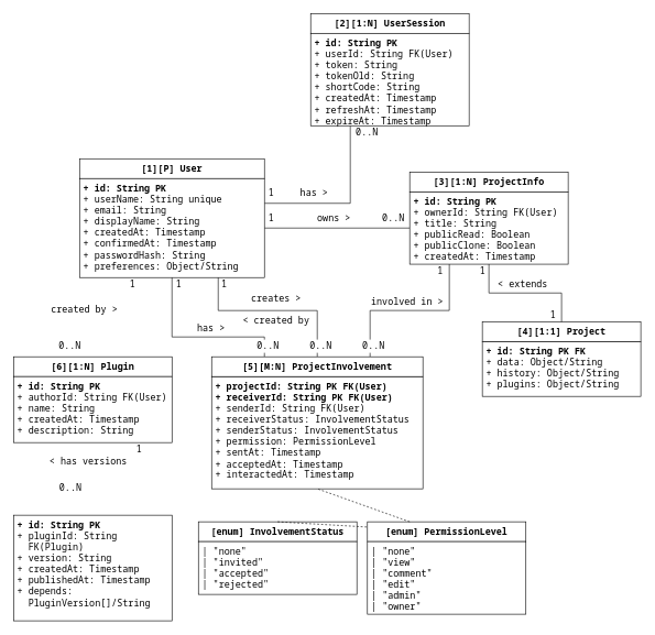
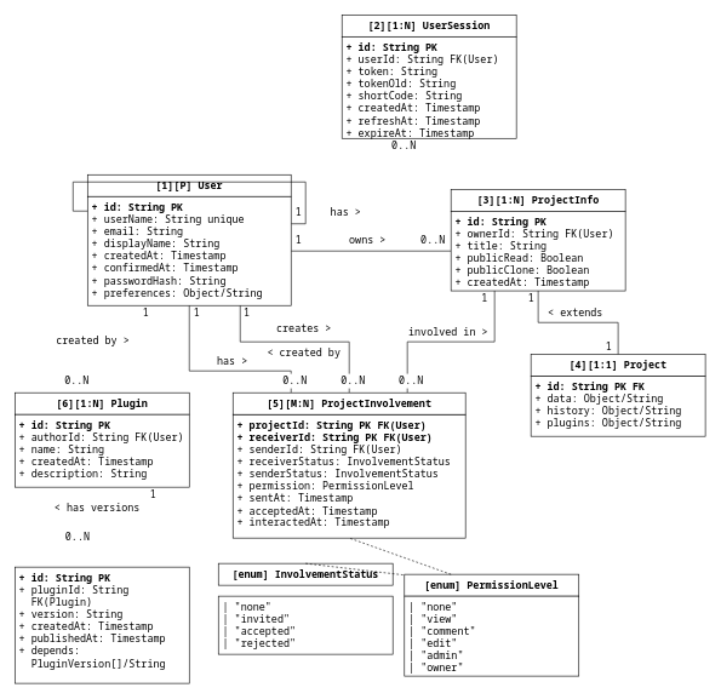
  <mxCell id="0" />
  <mxCell id="1" parent="0" />
  <mxCell id="2" value="[1][P] User" style="rounded=0;whiteSpace=wrap;html=1;fontFamily=Noto Sans Mono;fontSize=14;fontStyle=1" parent="1" vertex="1"><mxGeometry x="120" y="240" width="280" height="30" as="geometry" /></mxCell>
  <mxCell id="3" value="[3][1:N] ProjectInfo" style="rounded=0;whiteSpace=wrap;html=1;fontFamily=Noto Sans Mono;fontSize=14;fontStyle=1" parent="1" vertex="1"><mxGeometry x="620" y="260.25" width="240" height="30" as="geometry" /></mxCell>
  <mxCell id="4" style="edgeStyle=orthogonalEdgeStyle;rounded=0;orthogonalLoop=1;jettySize=auto;html=1;exitX=1;exitY=0.5;exitDx=0;exitDy=0;entryX=0;entryY=0.5;entryDx=0;entryDy=0;fontFamily=Noto Sans Mono;fontSize=14;endArrow=none;endFill=0;" parent="1" source="6" target="7" edge="1"><mxGeometry relative="1" as="geometry" /></mxCell>
- <mxCell id="5" style="edgeStyle=orthogonalEdgeStyle;rounded=0;orthogonalLoop=1;jettySize=auto;html=1;exitX=1;exitY=0.25;exitDx=0;exitDy=0;endArrow=none;endFill=0;entryX=0.25;entryY=1;entryDx=0;entryDy=0;" parent="1" source="6" target="30" edge="1"><mxGeometry relative="1" as="geometry"><mxPoint x="510" y="210" as="targetPoint" /></mxGeometry></mxCell>
+ <mxCell id="5" style="edgeStyle=orthogonalEdgeStyle;rounded=0;orthogonalLoop=1;jettySize=auto;html=1;exitX=1;exitY=0.25;exitDx=0;exitDy=0;endArrow=none;endFill=0;" parent="1" source="6" target="2" edge="1"><mxGeometry relative="1" as="geometry"><mxPoint x="510" y="210" as="targetPoint" /></mxGeometry></mxCell>
  <mxCell id="6" value="&lt;div&gt;&lt;b&gt;+ id: String PK&lt;/b&gt;&lt;/div&gt;&lt;div&gt;+ userName: String unique&amp;nbsp;&lt;/div&gt;&lt;div&gt;+ email: String&lt;/div&gt;&lt;div&gt;+ displayName: String&lt;/div&gt;&lt;div&gt;+ createdAt: Timestamp&lt;/div&gt;&lt;div&gt;+ confirmedAt: Timestamp&lt;/div&gt;&lt;div&gt;+ passwordHash: String&lt;/div&gt;&lt;div&gt;+ preferences: Object/String&lt;/div&gt;" style="rounded=0;whiteSpace=wrap;html=1;fontFamily=Noto Sans Mono;fontSize=14;align=left;verticalAlign=top;spacingLeft=4;" parent="1" vertex="1"><mxGeometry x="120" y="270" width="280" height="150" as="geometry" /></mxCell>
  <mxCell id="7" value="&lt;div&gt;&lt;b&gt;+ id: String PK&lt;/b&gt;&lt;/div&gt;&lt;div&gt;+ ownerId: String FK(User)&lt;/div&gt;&lt;div&gt;+ title: String&lt;/div&gt;&lt;div&gt;+ publicRead: Boolean&lt;/div&gt;&lt;div&gt;+ publicClone: Boolean&lt;/div&gt;&lt;div&gt;+ createdAt: Timestamp&lt;/div&gt;" style="rounded=0;whiteSpace=wrap;html=1;fontFamily=Noto Sans Mono;fontSize=14;align=left;verticalAlign=top;spacingLeft=4;" parent="1" vertex="1"><mxGeometry x="620" y="290.25" width="240" height="109.5" as="geometry" /></mxCell>
  <mxCell id="8" value="&lt;div&gt;&lt;b&gt;+ projectId: String PK FK(User)&lt;/b&gt;&lt;/div&gt;&lt;div&gt;&lt;b&gt;+ receiverId: String PK FK(User)&lt;/b&gt;&lt;/div&gt;&lt;div&gt;+ senderId: String FK(User)&lt;/div&gt;&lt;div&gt;+ receiverStatus: InvolvementStatus&lt;/div&gt;&lt;div&gt;+ senderStatus: InvolvementStatus&lt;/div&gt;&lt;div&gt;+ permission: PermissionLevel&lt;/div&gt;&lt;div&gt;+ sentAt: Timestamp&lt;/div&gt;&lt;div&gt;+ acceptedAt: Timestamp&lt;/div&gt;&lt;div&gt;+ interactedAt: Timestamp&lt;/div&gt;" style="rounded=0;whiteSpace=wrap;html=1;fontFamily=Noto Sans Mono;fontSize=14;align=left;verticalAlign=top;spacingLeft=4;" parent="1" vertex="1"><mxGeometry x="320" y="570" width="320" height="170" as="geometry" /></mxCell>
  <mxCell id="9" style="edgeStyle=orthogonalEdgeStyle;rounded=0;orthogonalLoop=1;jettySize=auto;html=1;exitX=0.75;exitY=0;exitDx=0;exitDy=0;entryX=0.25;entryY=1;entryDx=0;entryDy=0;fontFamily=Noto Sans Mono;fontSize=14;endArrow=none;endFill=0;" parent="1" source="12" target="7" edge="1"><mxGeometry relative="1" as="geometry" /></mxCell>
  <mxCell id="10" style="edgeStyle=orthogonalEdgeStyle;rounded=0;orthogonalLoop=1;jettySize=auto;html=1;exitX=0.25;exitY=0;exitDx=0;exitDy=0;entryX=0.5;entryY=1;entryDx=0;entryDy=0;fontFamily=Noto Sans Mono;fontSize=14;endArrow=none;endFill=0;" parent="1" source="12" target="6" edge="1"><mxGeometry relative="1" as="geometry"><Array as="points"><mxPoint x="400" y="510" /><mxPoint x="260" y="510" /></Array></mxGeometry></mxCell>
  <mxCell id="11" style="edgeStyle=orthogonalEdgeStyle;rounded=0;orthogonalLoop=1;jettySize=auto;html=1;exitX=0.5;exitY=0;exitDx=0;exitDy=0;entryX=0.75;entryY=1;entryDx=0;entryDy=0;fontFamily=Noto Sans Mono;fontSize=14;endArrow=none;endFill=0;" parent="1" source="12" target="6" edge="1"><mxGeometry relative="1" as="geometry"><Array as="points"><mxPoint x="480" y="470" /><mxPoint x="330" y="470" /></Array></mxGeometry></mxCell>
  <mxCell id="12" value="[5][M:N] ProjectInvolvement" style="rounded=0;whiteSpace=wrap;html=1;fontFamily=Noto Sans Mono;fontSize=14;fontStyle=1" parent="1" vertex="1"><mxGeometry x="320" y="540" width="320" height="30" as="geometry" /></mxCell>
  <mxCell id="13" value="creates &amp;gt;&lt;br&gt;&lt;br&gt;&amp;lt; created by" style="text;html=1;strokeColor=none;fillColor=none;align=center;verticalAlign=middle;whiteSpace=wrap;rounded=0;fontFamily=Noto Sans Mono;fontSize=14;" parent="1" vertex="1"><mxGeometry x="360" y="459" width="116" height="20" as="geometry" /></mxCell>
  <mxCell id="14" value="0..N" style="text;html=1;align=center;verticalAlign=middle;resizable=0;points=[];autosize=1;strokeColor=none;fillColor=default;fontSize=14;fontFamily=Noto Sans Mono;" parent="1" vertex="1"><mxGeometry x="460" y="514" width="50" height="20" as="geometry" /></mxCell>
  <mxCell id="15" value="1" style="text;html=1;align=center;verticalAlign=middle;resizable=0;points=[];autosize=1;strokeColor=none;fillColor=none;fontSize=14;fontFamily=Noto Sans Mono;" parent="1" vertex="1"><mxGeometry x="329" y="420" width="20" height="20" as="geometry" /></mxCell>
  <mxCell id="16" value="owns &amp;gt;" style="text;html=1;align=center;verticalAlign=middle;resizable=0;points=[];autosize=1;strokeColor=none;fillColor=none;fontSize=14;fontFamily=Noto Sans Mono;" parent="1" vertex="1"><mxGeometry x="470" y="320" width="70" height="20" as="geometry" /></mxCell>
  <mxCell id="17" value="0..N" style="text;html=1;align=center;verticalAlign=middle;resizable=0;points=[];autosize=1;strokeColor=none;fillColor=none;fontSize=14;fontFamily=Noto Sans Mono;" parent="1" vertex="1"><mxGeometry x="570" y="320" width="50" height="20" as="geometry" /></mxCell>
  <mxCell id="18" value="1" style="text;html=1;align=center;verticalAlign=middle;resizable=0;points=[];autosize=1;strokeColor=none;fillColor=none;fontSize=14;fontFamily=Noto Sans Mono;" parent="1" vertex="1"><mxGeometry x="400" y="320" width="20" height="20" as="geometry" /></mxCell>
  <mxCell id="19" value="1" style="text;html=1;align=center;verticalAlign=middle;resizable=0;points=[];autosize=1;strokeColor=none;fillColor=none;fontSize=14;fontFamily=Noto Sans Mono;" parent="1" vertex="1"><mxGeometry x="260" y="420" width="20" height="20" as="geometry" /></mxCell>
  <mxCell id="20" value="has &amp;gt;" style="text;html=1;align=center;verticalAlign=middle;resizable=0;points=[];autosize=1;strokeColor=none;fillColor=none;fontSize=14;fontFamily=Noto Sans Mono;" parent="1" vertex="1"><mxGeometry x="289" y="487" width="60" height="20" as="geometry" /></mxCell>
  <mxCell id="21" value="involved in &amp;gt;" style="text;html=1;align=center;verticalAlign=middle;resizable=0;points=[];autosize=1;strokeColor=none;fillColor=none;fontSize=14;fontFamily=Noto Sans Mono;" parent="1" vertex="1"><mxGeometry x="556" y="447" width="120" height="20" as="geometry" /></mxCell>
  <mxCell id="22" value="1" style="text;html=1;align=center;verticalAlign=middle;resizable=0;points=[];autosize=1;strokeColor=none;fillColor=none;fontSize=14;fontFamily=Noto Sans Mono;" parent="1" vertex="1"><mxGeometry x="656" y="399.75" width="20" height="20" as="geometry" /></mxCell>
  <mxCell id="23" value="0..N" style="text;html=1;align=center;verticalAlign=middle;resizable=0;points=[];autosize=1;strokeColor=none;fillColor=default;fontSize=14;fontFamily=Noto Sans Mono;" parent="1" vertex="1"><mxGeometry x="540" y="514" width="50" height="20" as="geometry" /></mxCell>
  <mxCell id="24" value="0..N" style="text;html=1;align=center;verticalAlign=middle;resizable=0;points=[];autosize=1;strokeColor=none;fillColor=default;fontSize=14;fontFamily=Noto Sans Mono;" parent="1" vertex="1"><mxGeometry x="380" y="514" width="50" height="20" as="geometry" /></mxCell>
  <mxCell id="25" value="[enum] PermissionLevel" style="rounded=0;whiteSpace=wrap;html=1;fontFamily=Noto Sans Mono;fontSize=14;fontStyle=1" parent="1" vertex="1"><mxGeometry x="556" y="790" width="240" height="30" as="geometry" /></mxCell>
  <mxCell id="26" value="&lt;div&gt;| &quot;none&quot;&lt;/div&gt;&lt;div&gt;| &quot;view&quot;&lt;/div&gt;&lt;div&gt;| &quot;comment&quot;&lt;/div&gt;&lt;div&gt;| &quot;edit&quot;&lt;/div&gt;&lt;div&gt;| &quot;admin&quot;&lt;/div&gt;&lt;div&gt;| &quot;owner&quot;&lt;/div&gt;" style="rounded=0;whiteSpace=wrap;html=1;fontFamily=Noto Sans Mono;fontSize=14;align=left;verticalAlign=top;spacingLeft=4;" parent="1" vertex="1"><mxGeometry x="556" y="820" width="240" height="110" as="geometry" /></mxCell>
- <mxCell id="27" value="[enum] InvolvementStatus" style="rounded=0;whiteSpace=wrap;html=1;fontFamily=Noto Sans Mono;fontSize=14;fontStyle=1" parent="1" vertex="1"><mxGeometry x="300" y="790" width="240" height="30" as="geometry" /></mxCell>
+ <mxCell id="27" value="[enum] InvolvementStatus" style="rounded=0;whiteSpace=wrap;html=1;fontFamily=Noto Sans Mono;fontSize=14;fontStyle=1" parent="1" vertex="1"><mxGeometry x="300" y="775" width="240" height="30" as="geometry" /></mxCell>
  <mxCell id="28" value="&lt;div&gt;| &quot;none&quot;&lt;/div&gt;&lt;div&gt;| &quot;invited&quot;&lt;/div&gt;&lt;div&gt;| &quot;accepted&quot;&lt;/div&gt;&lt;div&gt;| &quot;rejected&quot;&lt;/div&gt;" style="rounded=0;whiteSpace=wrap;html=1;fontFamily=Noto Sans Mono;fontSize=14;align=left;verticalAlign=top;spacingLeft=4;" parent="1" vertex="1"><mxGeometry x="300" y="820" width="240" height="80" as="geometry" /></mxCell>
  <mxCell id="29" value="[2][1:N] UserSession" style="rounded=0;whiteSpace=wrap;html=1;fontFamily=Noto Sans Mono;fontSize=14;fontStyle=1" parent="1" vertex="1"><mxGeometry x="470" y="20" width="240" height="30" as="geometry" /></mxCell>
  <mxCell id="30" value="&lt;div&gt;&lt;b&gt;+ id: String PK&lt;/b&gt;&lt;/div&gt;&lt;div&gt;+ userId: String FK(User)&lt;/div&gt;&lt;div&gt;+ token: String&lt;/div&gt;&lt;div&gt;+ tokenOld: String&lt;/div&gt;&lt;div&gt;+ shortCode: String&lt;/div&gt;&lt;div&gt;+ createdAt: Timestamp&lt;/div&gt;&lt;div&gt;+ refreshAt: Timestamp&lt;/div&gt;&lt;div&gt;+ expireAt: Timestamp&lt;/div&gt;" style="rounded=0;whiteSpace=wrap;html=1;fontFamily=Noto Sans Mono;fontSize=14;align=left;verticalAlign=top;spacingLeft=4;" parent="1" vertex="1"><mxGeometry x="470" y="50" width="240" height="140" as="geometry" /></mxCell>
  <mxCell id="31" value="0..N" style="text;html=1;align=center;verticalAlign=middle;resizable=0;points=[];autosize=1;strokeColor=none;fillColor=none;fontFamily=Noto Sans Mono;fontSize=14;" parent="1" vertex="1"><mxGeometry x="530" y="190" width="50" height="20" as="geometry" /></mxCell>
  <mxCell id="32" value="1" style="text;html=1;align=center;verticalAlign=middle;resizable=0;points=[];autosize=1;strokeColor=none;fillColor=none;fontSize=14;fontFamily=Noto Sans Mono;" parent="1" vertex="1"><mxGeometry x="400" y="281" width="20" height="20" as="geometry" /></mxCell>
  <mxCell id="33" value="has &amp;gt;" style="text;html=1;align=center;verticalAlign=middle;resizable=0;points=[];autosize=1;strokeColor=none;fillColor=none;fontSize=14;fontFamily=Noto Sans Mono;" parent="1" vertex="1"><mxGeometry x="445" y="281" width="60" height="20" as="geometry" /></mxCell>
  <mxCell id="34" value="" style="endArrow=none;dashed=1;html=1;rounded=0;exitX=0.5;exitY=0;exitDx=0;exitDy=0;" parent="1" source="27" target="25" edge="1"><mxGeometry width="50" height="50" relative="1" as="geometry"><mxPoint x="280" y="790" as="sourcePoint" /><mxPoint x="330" y="740" as="targetPoint" /></mxGeometry></mxCell>
  <mxCell id="35" value="" style="endArrow=none;dashed=1;html=1;rounded=0;entryX=0.5;entryY=1;entryDx=0;entryDy=0;" parent="1" target="8" edge="1"><mxGeometry width="50" height="50" relative="1" as="geometry"><mxPoint x="620" y="790" as="sourcePoint" /><mxPoint x="670" y="740" as="targetPoint" /></mxGeometry></mxCell>
  <mxCell id="36" value="&lt;div&gt;&lt;b&gt;+ id: String PK FK&lt;/b&gt;&lt;/div&gt;&lt;div&gt;+ data: Object/String&lt;br&gt;+ history: Object/String&lt;/div&gt;&lt;div&gt;+ plugins: Object/String&lt;/div&gt;" style="rounded=0;whiteSpace=wrap;html=1;fontFamily=Noto Sans Mono;fontSize=14;align=left;verticalAlign=top;spacingLeft=4;" parent="1" vertex="1"><mxGeometry x="730" y="517" width="240" height="83" as="geometry" /></mxCell>
  <mxCell id="37" value="[4][1:1] Project" style="rounded=0;whiteSpace=wrap;html=1;fontFamily=Noto Sans Mono;fontSize=14;fontStyle=1" parent="1" vertex="1"><mxGeometry x="730" y="487" width="240" height="30" as="geometry" /></mxCell>
  <mxCell id="38" value="" style="endArrow=none;html=1;rounded=0;entryX=0.5;entryY=1;entryDx=0;entryDy=0;exitX=0.5;exitY=0;exitDx=0;exitDy=0;edgeStyle=orthogonalEdgeStyle;" parent="1" source="37" target="7" edge="1"><mxGeometry width="50" height="50" relative="1" as="geometry"><mxPoint x="720" y="470" as="sourcePoint" /><mxPoint x="770" y="420" as="targetPoint" /></mxGeometry></mxCell>
  <mxCell id="39" value="&amp;lt; extends" style="text;html=1;align=center;verticalAlign=middle;resizable=0;points=[];autosize=1;strokeColor=none;fillColor=none;fontSize=14;fontFamily=Noto Sans Mono;" parent="1" vertex="1"><mxGeometry x="746" y="420" width="90" height="20" as="geometry" /></mxCell>
  <mxCell id="40" value="1" style="text;html=1;align=center;verticalAlign=middle;resizable=0;points=[];autosize=1;strokeColor=none;fillColor=none;fontSize=14;fontFamily=Noto Sans Mono;" parent="1" vertex="1"><mxGeometry x="720" y="400" width="20" height="20" as="geometry" /></mxCell>
  <mxCell id="41" value="1" style="text;html=1;align=center;verticalAlign=middle;resizable=0;points=[];autosize=1;strokeColor=none;fillColor=none;fontSize=14;fontFamily=Noto Sans Mono;" parent="1" vertex="1"><mxGeometry x="827" y="467" width="20" height="20" as="geometry" /></mxCell>
  <mxCell id="42" value="[6][1:N] Plugin" style="rounded=0;whiteSpace=wrap;html=1;fontFamily=Noto Sans Mono;fontSize=14;fontStyle=1" parent="1" vertex="1"><mxGeometry y="540" width="240" height="30" as="geometry" x="20" /></mxCell>
  <mxCell id="43" value="&lt;div&gt;&lt;b&gt;+ id: String PK&lt;/b&gt;&lt;/div&gt;&lt;div&gt;+ authorId: String FK(User)&lt;/div&gt;&lt;div&gt;+ name: String&amp;nbsp;&lt;/div&gt;&lt;div&gt;+ createdAt: Timestamp&lt;/div&gt;&lt;div&gt;+ description: String&lt;/div&gt;&lt;div&gt;&lt;br&gt;&lt;/div&gt;" style="rounded=0;whiteSpace=wrap;html=1;fontFamily=Noto Sans Mono;fontSize=14;align=left;verticalAlign=top;spacingLeft=4;" parent="1" vertex="1"><mxGeometry y="570" width="240" height="100" as="geometry" x="20" /></mxCell>
  <mxCell id="44" value="created by &amp;gt;" style="text;html=1;align=center;verticalAlign=middle;resizable=0;points=[];autosize=1;strokeColor=none;fillColor=none;fontSize=14;fontFamily=Noto Sans Mono;" parent="1" vertex="1"><mxGeometry x="67" y="458" width="120" height="20" as="geometry" /></mxCell>
  <mxCell id="45" value="1" style="text;html=1;align=center;verticalAlign=middle;resizable=0;points=[];autosize=1;strokeColor=none;fillColor=none;fontSize=14;fontFamily=Noto Sans Mono;" parent="1" vertex="1"><mxGeometry x="190" y="420" width="20" height="20" as="geometry" /></mxCell>
  <mxCell id="46" value="0..N" style="text;html=1;align=center;verticalAlign=middle;resizable=0;points=[];autosize=1;strokeColor=none;fillColor=default;fontSize=14;fontFamily=Noto Sans Mono;" parent="1" vertex="1"><mxGeometry x="80" y="514" width="50" height="20" as="geometry" /></mxCell>
  <mxCell id="47" value="&lt;div&gt;&lt;div&gt;&lt;b&gt;+ id: String PK&lt;/b&gt;&lt;/div&gt;&lt;div&gt;+ pluginId: String&lt;/div&gt;&lt;div&gt;&amp;nbsp; FK(Plugin)&lt;/div&gt;&lt;div&gt;+ version: String&lt;/div&gt;&lt;div&gt;+ createdAt: Timestamp&lt;/div&gt;&lt;div&gt;+ publishedAt: Timestamp&lt;/div&gt;&lt;div&gt;+ depends:&lt;/div&gt;&lt;div&gt;&amp;nbsp; PluginVersion[]/String&lt;/div&gt;&lt;/div&gt;" style="rounded=0;whiteSpace=wrap;html=1;fontFamily=Noto Sans Mono;fontSize=14;align=left;verticalAlign=top;spacingLeft=4;" parent="1" vertex="1"><mxGeometry y="780" width="240" height="160" as="geometry" x="20" /></mxCell>
  <mxCell id="48" value="0..N" style="text;html=1;align=center;verticalAlign=middle;resizable=0;points=[];autosize=1;strokeColor=none;fillColor=default;fontSize=14;fontFamily=Noto Sans Mono;" parent="1" vertex="1"><mxGeometry x="81" y="729" width="50" height="20" as="geometry" /></mxCell>
  <mxCell id="49" value="1" style="text;html=1;align=center;verticalAlign=middle;resizable=0;points=[];autosize=1;strokeColor=none;fillColor=none;fontSize=14;fontFamily=Noto Sans Mono;" parent="1" vertex="1"><mxGeometry x="200" y="670" width="20" height="20" as="geometry" /></mxCell>
  <mxCell id="50" value="&amp;lt; has versions" style="text;html=1;align=center;verticalAlign=middle;resizable=0;points=[];autosize=1;strokeColor=none;fillColor=none;fontSize=14;fontFamily=Noto Sans Mono;" parent="1" vertex="1"><mxGeometry x="68" y="688" width="130" height="20" as="geometry" /></mxCell>
